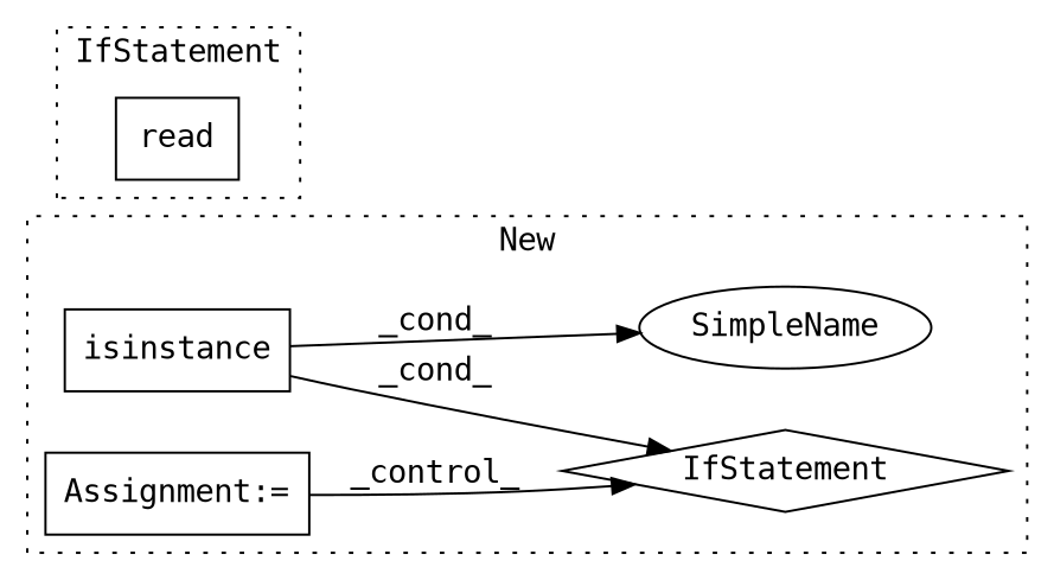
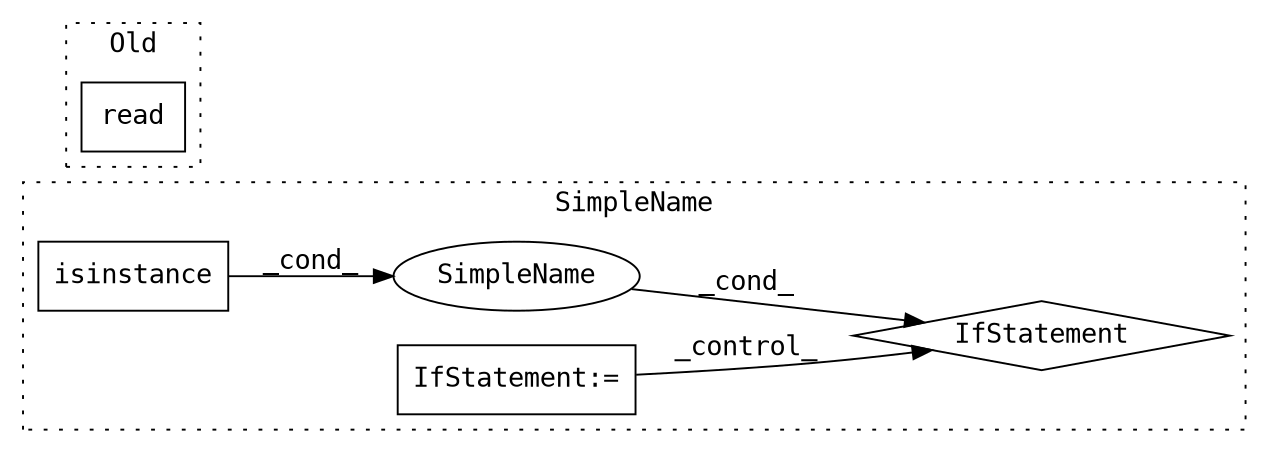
  digraph {
    fontname="DejaVu Sans Mono"
    rankdir=LR
    node [a=32 fontname="DejaVu Sans Mono" shape=box]
    edge [fontname="DejaVu Sans Mono"]
    n1 [l="11,1" label=isinstance s="10460,10480"]
    n2 [a=25 l="4,2" label=IfStatement s="10456,10481" shape=diamond]
-   n3 [a=7 l=1 label="Assignment:=" s=10495]
+   n3 [a=7 l=1 label="IfStatement:=" s=10495]
    n4 [a=42 label=SimpleName shape=ellipse]
    n5 [l=6 label=read s=11748]
    subgraph cluster_1 {
-     label=New
+     label=SimpleName
      style=dotted
      n1
      n2
      n3
      n4
    }
    subgraph cluster_2 {
-     label=IfStatement
+     label=Old
      style=dotted
      n5
    }
    n1 -> n4 [label=_cond_]
    n3 -> n2 [label=_control_]
-   n1 -> n2 [label=_cond_]
+   n4 -> n2 [label=_cond_]
  }
